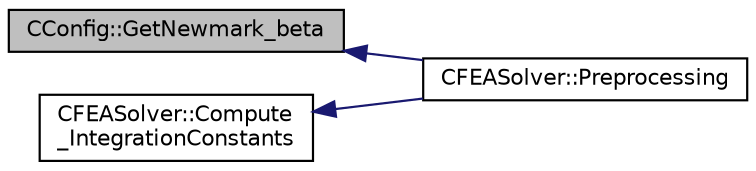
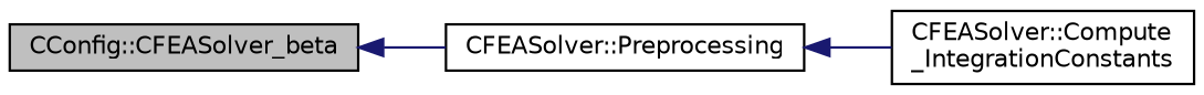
  digraph {
    rankdir=LR
    node [color=black fillcolor=white fontname=Helvetica fontsize=10 shape=record style=filled]
    edge [color=midnightblue dir=back fontname=Helvetica fontsize=10 labelfontname=Helvetica labelfontsize=10 style=solid]
-   n1 [fillcolor=grey75 fontcolor=black height=0.2 label="CConfig::GetNewmark_beta" width=0.4]
+   n1 [fillcolor=grey75 fontcolor=black height=0.2 label="CConfig::CFEASolver_beta" width=0.4]
    n2 [height=0.2 label="CFEASolver::Preprocessing" width=0.4]
    n3 [height=0.2 label="CFEASolver::Compute\l_IntegrationConstants" width=0.4]
    n1 -> n2
-   n3 -> n2
+   n2 -> n3
  }
